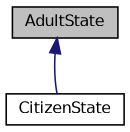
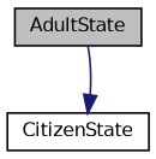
  digraph {
    node [color=black fontname=Helvetica fontsize=10 shape=record style=filled]
    n1 [fillcolor=grey75 fontcolor=black height=0.2 label=AdultState width=0.4]
    n2 [fillcolor=white height=0.2 label=CitizenState width=0.4]
-   n1 -> n2 [color=midnightblue dir=back fontname=Helvetica fontsize=10 labelfontname=Helvetica labelfontsize=10 style=solid]
+   n2 -> n1 [color=midnightblue dir=back fontname=Helvetica fontsize=10 labelfontname=Helvetica labelfontsize=10 style=solid]
  }
